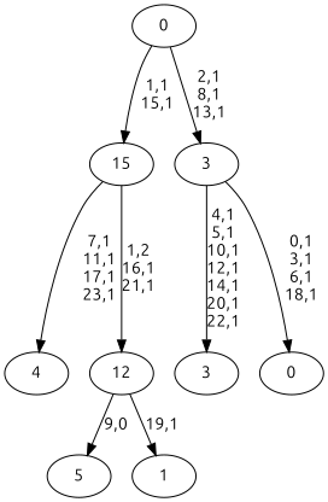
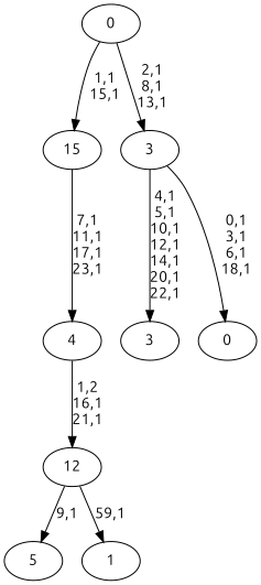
  digraph {
    fontname=Ubuntu
    node [fontname=Ubuntu]
    edge [fontname=Ubuntu]
    n1 [label=4]
    n2 [label=3]
    n3 [label=5]
    n4 [label=1]
    12
    n6 [label=15]
    n7 [label=0]
    3
    0
-   12 -> n3 [label="9,0"]
-   12 -> n4 [label="19,1"]
+   12 -> n3 [label="9,1"]
+   12 -> n4 [label="59,1"]
    n6 -> n1 [label="7,1\n11,1\n17,1\n23,1"]
-   n6 -> 12 [label="1,2\n16,1\n21,1"]
+   n1 -> 12 [label="1,2\n16,1\n21,1"]
    3 -> n2 [label="4,1\n5,1\n10,1\n12,1\n14,1\n20,1\n22,1"]
    3 -> n7 [label="0,1\n3,1\n6,1\n18,1"]
    0 -> n6 [label="1,1\n15,1"]
    0 -> 3 [label="2,1\n8,1\n13,1"]
  }
